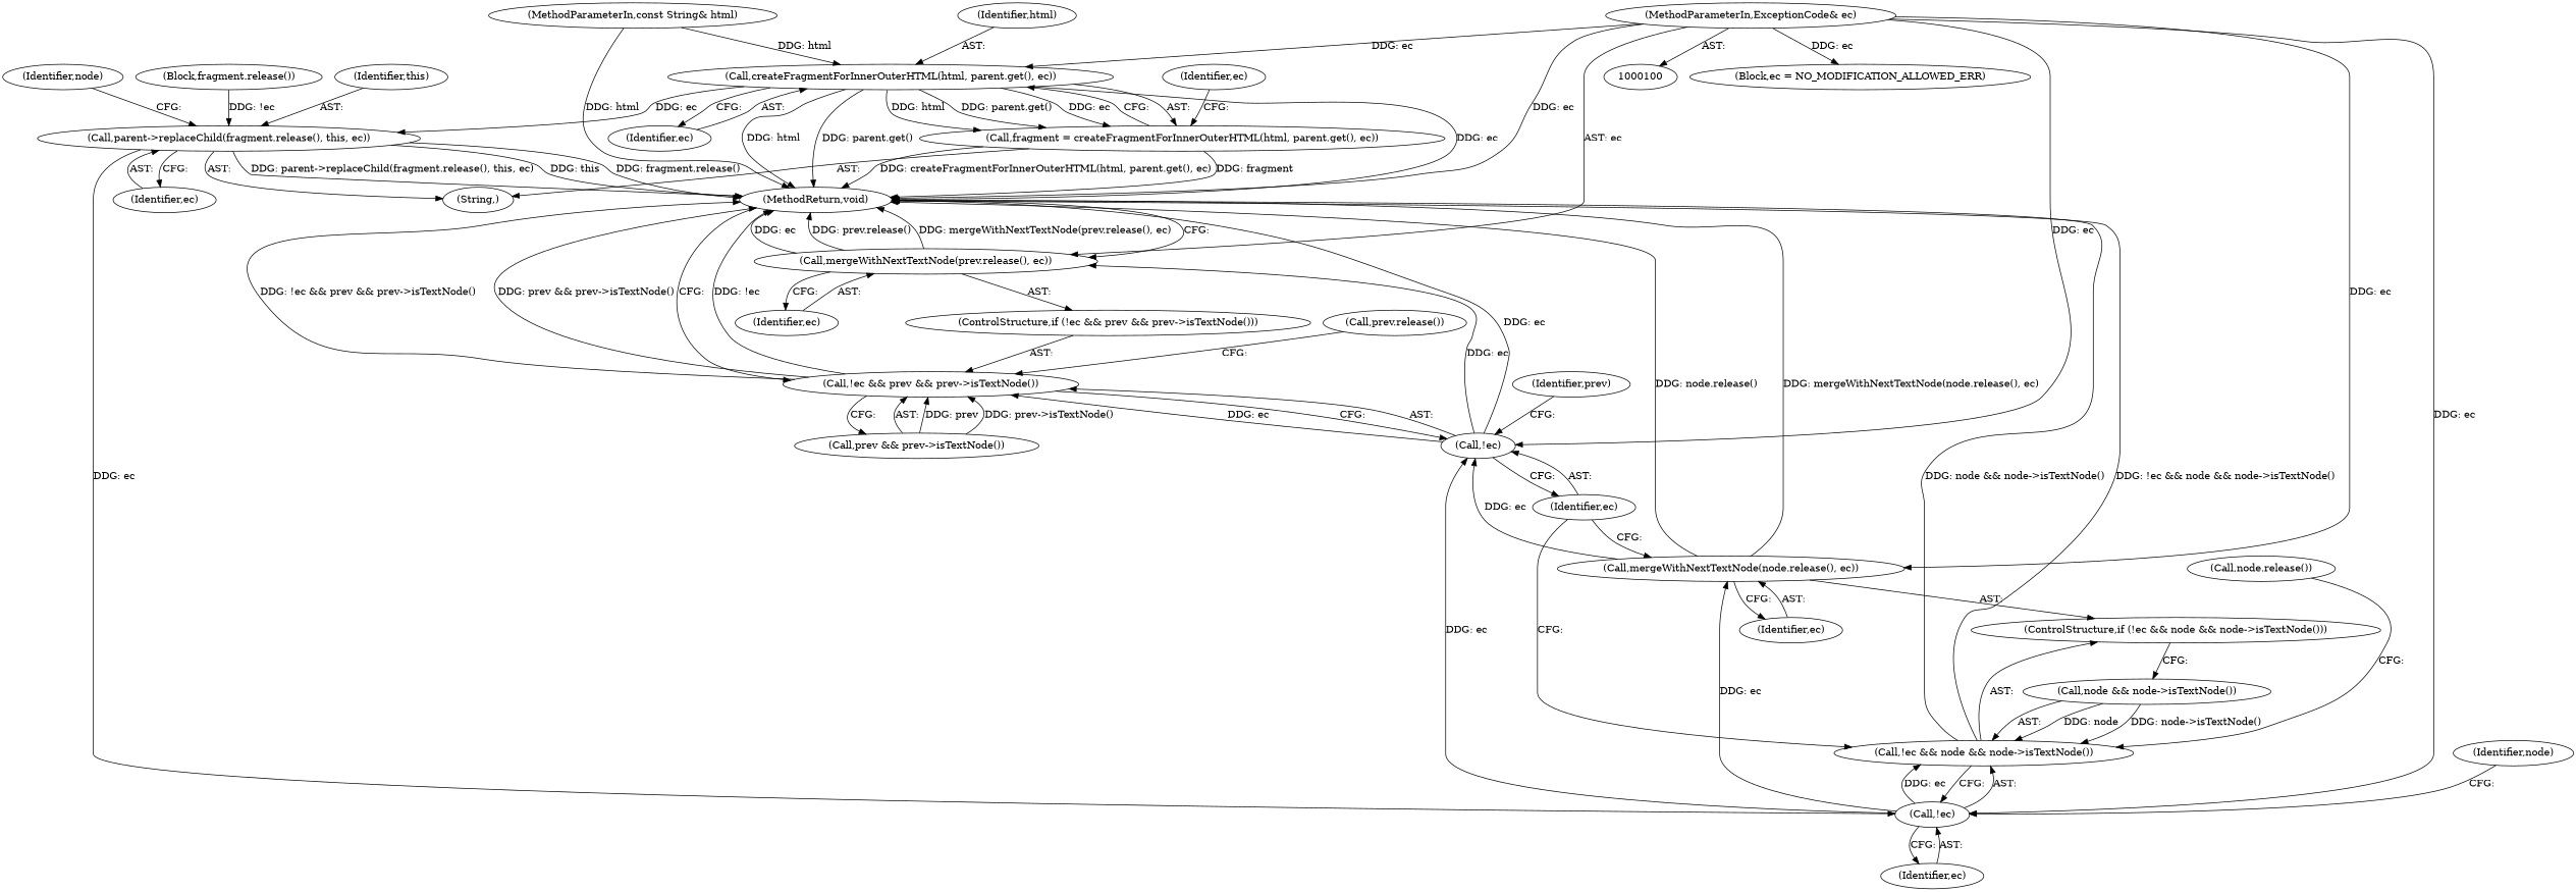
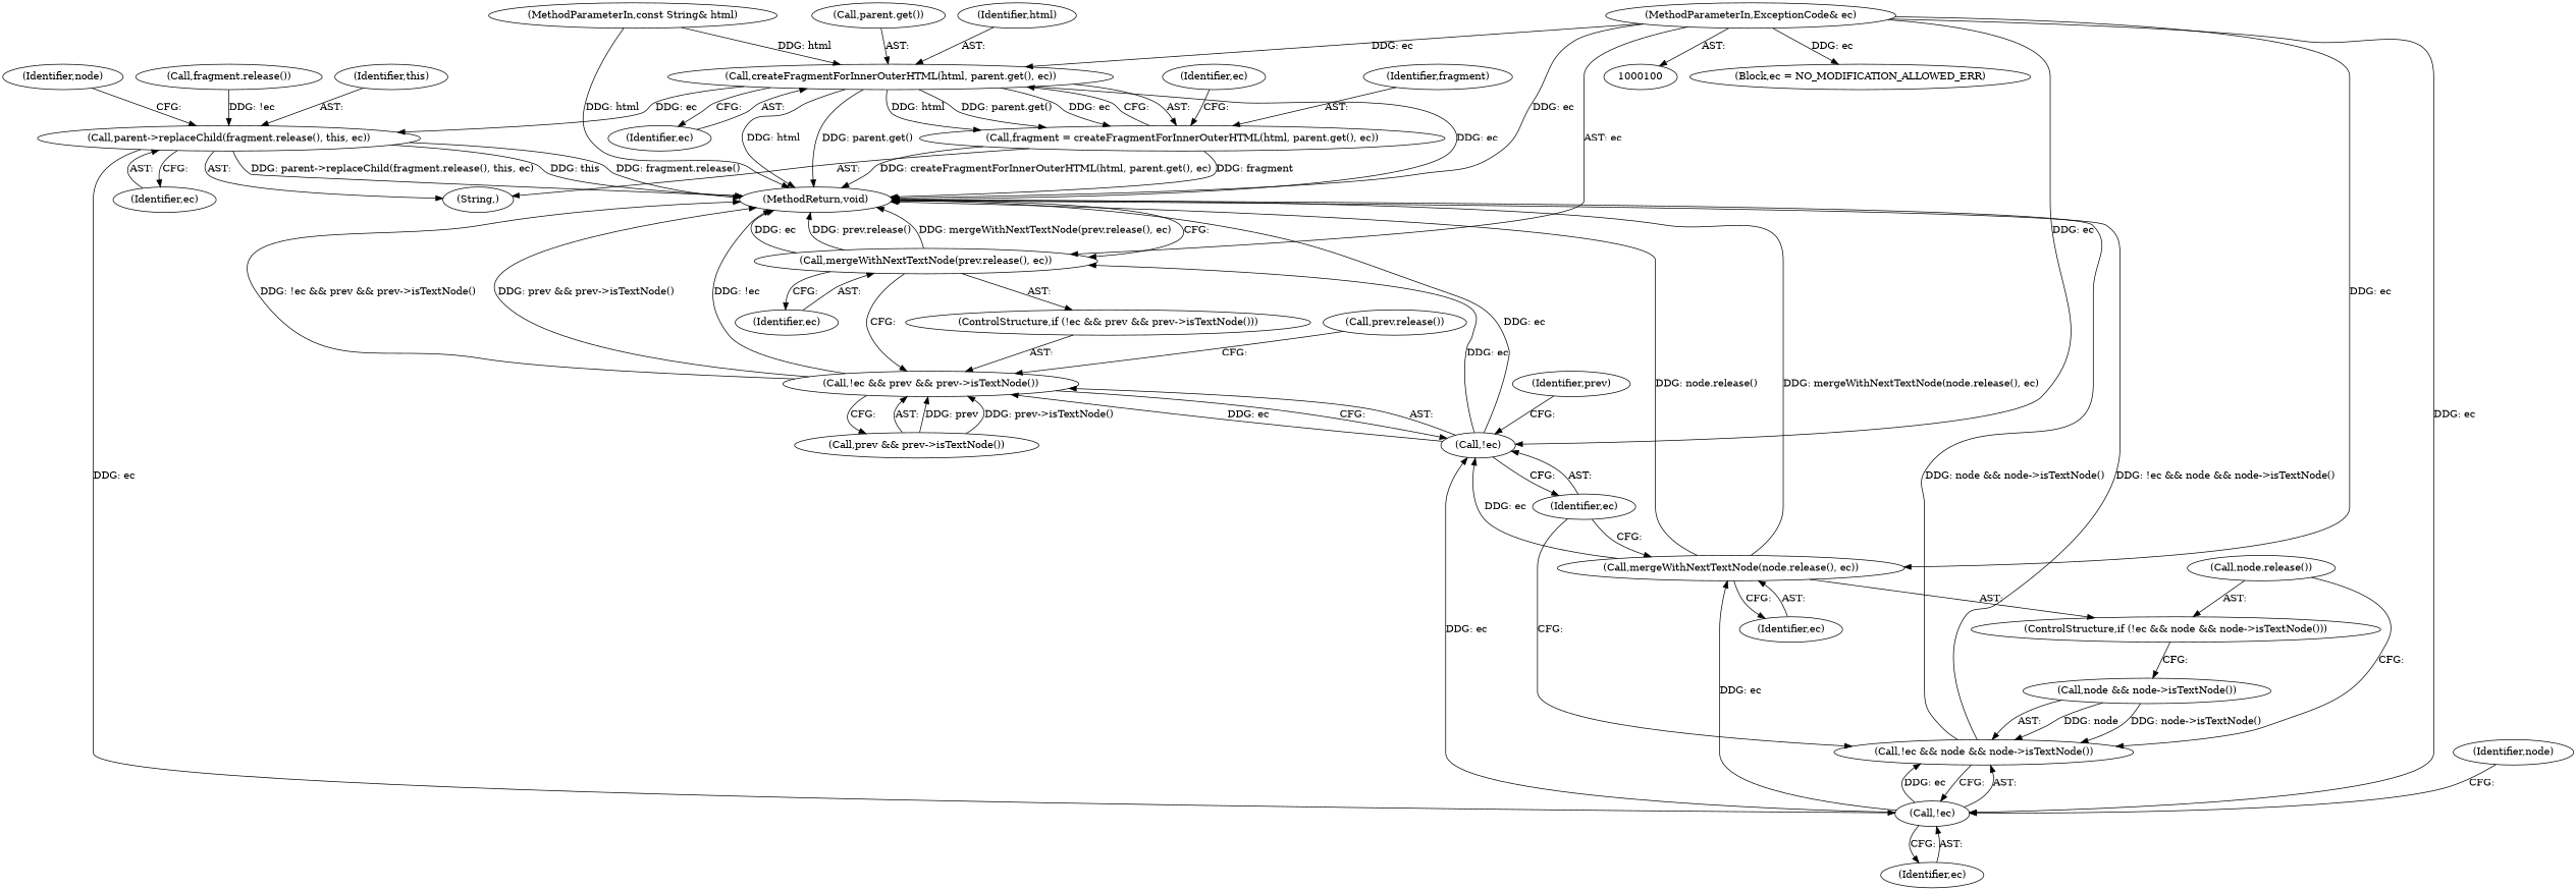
  digraph {
    n1 [label="(Call,createFragmentForInnerOuterHTML(html, parent.get(), ec))"]
    n2 [label="(Call,fragment = createFragmentForInnerOuterHTML(html, parent.get(), ec))"]
    n3 [label="(Call,parent->replaceChild(fragment.release(), this, ec))"]
    n4 [label="(MethodReturn,void)"]
    n5 [label="(Identifier,ec)"]
    n6 [label="(String,)"]
    n7 [label="(Call,!ec)"]
    n8 [label="(Identifier,ec)"]
    n9 [label="(Call,mergeWithNextTextNode(prev.release(), ec))"]
    n10 [label="(Call,!ec && prev && prev->isTextNode())"]
    n11 [label="(MethodParameterIn,const String& html)"]
    n12 [label="(MethodParameterIn,ExceptionCode& ec)"]
    1000100
    n14 [label="(Call,mergeWithNextTextNode(node.release(), ec))"]
    n15 [label="(Call,!ec)"]
    n16 [label="(Block,ec = NO_MODIFICATION_ALLOWED_ERR)"]
    n17 [label="(Call,!ec && node && node->isTextNode())"]
    n18 [label="(Identifier,ec)"]
    n19 [label="(ControlStructure,if (!ec && node && node->isTextNode()))"]
    n20 [label="(Identifier,ec)"]
    n21 [label="(Identifier,ec)"]
    n22 [label="(ControlStructure,if (!ec && prev && prev->isTextNode()))"]
    n23 [label="(Identifier,ec)"]
    n24 [label="(Call,node && node->isTextNode())"]
    n25 [label="(Call,prev && prev->isTextNode())"]
+   n26 [label="(Call,parent.get())"]
    n27 [label="(Identifier,node)"]
    n28 [label="(Call,node.release())"]
    n29 [label="(Identifier,ec)"]
    n30 [label="(Identifier,html)"]
-   n32 [label="(Block,fragment.release())"]
+   n31 [label="(Identifier,fragment)"]
+   n32 [label="(Call,fragment.release())"]
    n33 [label="(Identifier,this)"]
    n34 [label="(Call,prev.release())"]
    n35 [label="(Identifier,prev)"]
    n36 [label="(Identifier,node)"]
    n1 -> n2 [label="AST: "]
    n1 -> n2 [label="DDG: html"]
    n1 -> n2 [label="DDG: parent.get()"]
    n1 -> n2 [label="DDG: ec"]
    n1 -> n3 [label="DDG: ec"]
    n1 -> n4 [label="DDG: ec"]
    n1 -> n4 [label="DDG: html"]
    n1 -> n4 [label="DDG: parent.get()"]
    n1 -> n5 [label="CFG: "]
    n2 -> n1 [label="CFG: "]
    n2 -> n4 [label="DDG: fragment"]
    n2 -> n4 [label="DDG: createFragmentForInnerOuterHTML(html, parent.get(), ec)"]
    n2 -> n6 [label="AST: "]
    n3 -> n4 [label="DDG: parent->replaceChild(fragment.release(), this, ec)"]
    n3 -> n4 [label="DDG: this"]
    n3 -> n4 [label="DDG: fragment.release()"]
    n3 -> n6 [label="AST: "]
    n3 -> n7 [label="DDG: ec"]
    n3 -> n8 [label="CFG: "]
    n4 -> n9 [label="CFG: "]
-   n4 -> n10 [label="CFG: "]
+   n9 -> n10 [label="CFG: "]
    n5 -> n1 [label="AST: "]
    n7 -> n14 [label="DDG: ec"]
    n7 -> n15 [label="DDG: ec"]
    n7 -> n17 [label="AST: "]
    n7 -> n17 [label="DDG: ec"]
    n7 -> n18 [label="CFG: "]
    n8 -> n3 [label="AST: "]
    n9 -> n4 [label="DDG: ec"]
    n9 -> n4 [label="DDG: prev.release()"]
    n9 -> n4 [label="DDG: mergeWithNextTextNode(prev.release(), ec)"]
    n9 -> n22 [label="AST: "]
    n9 -> n23 [label="CFG: "]
    n10 -> n4 [label="DDG: !ec && prev && prev->isTextNode()"]
    n10 -> n4 [label="DDG: prev && prev->isTextNode()"]
    n10 -> n4 [label="DDG: !ec"]
    n10 -> n15 [label="CFG: "]
    n10 -> n25 [label="CFG: "]
    n11 -> n1 [label="DDG: html"]
    n11 -> n4 [label="DDG: html"]
    n12 -> n1 [label="DDG: ec"]
    n12 -> n4 [label="DDG: ec"]
    n12 -> n7 [label="DDG: ec"]
    n12 -> n9 [label="AST: ec"]
    n12 -> 1000100 [label="AST: "]
    n12 -> n14 [label="DDG: ec"]
    n12 -> n15 [label="DDG: ec"]
    n12 -> n16 [label="DDG: ec"]
    n14 -> n4 [label="DDG: mergeWithNextTextNode(node.release(), ec)"]
    n14 -> n4 [label="DDG: node.release()"]
    n14 -> n15 [label="DDG: ec"]
    n14 -> n19 [label="AST: "]
    n14 -> n20 [label="CFG: "]
    n15 -> n4 [label="DDG: ec"]
    n15 -> n9 [label="DDG: ec"]
    n15 -> n10 [label="AST: "]
    n15 -> n10 [label="DDG: ec"]
    n15 -> n21 [label="CFG: "]
    n17 -> n4 [label="DDG: node && node->isTextNode()"]
    n17 -> n4 [label="DDG: !ec && node && node->isTextNode()"]
    n17 -> n7 [label="CFG: "]
-   n17 -> n19 [label="AST: "]
+   n28 -> n19 [label="AST: "]
    n18 -> n7 [label="AST: "]
    n19 -> n24 [label="CFG: "]
    n20 -> n14 [label="AST: "]
    n21 -> n14 [label="CFG: "]
    n21 -> n15 [label="AST: "]
    n21 -> n17 [label="CFG: "]
    n22 -> n10 [label="AST: "]
    n23 -> n9 [label="AST: "]
    n24 -> n17 [label="AST: "]
    n24 -> n17 [label="DDG: node"]
    n24 -> n17 [label="DDG: node->isTextNode()"]
    n25 -> n10 [label="AST: "]
    n25 -> n10 [label="DDG: prev"]
    n25 -> n10 [label="DDG: prev->isTextNode()"]
+   n26 -> n1 [label="AST: "]
    n27 -> n7 [label="CFG: "]
    n28 -> n17 [label="CFG: "]
    n29 -> n2 [label="CFG: "]
    n30 -> n1 [label="AST: "]
+   n31 -> n2 [label="AST: "]
    n32 -> n3 [label="DDG: !ec"]
    n33 -> n3 [label="AST: "]
    n34 -> n10 [label="CFG: "]
    n35 -> n15 [label="CFG: "]
    n36 -> n3 [label="CFG: "]
  }
